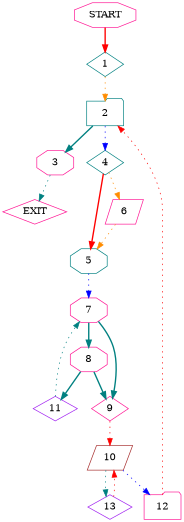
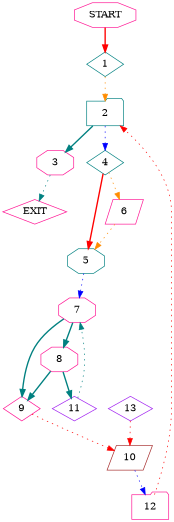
  digraph {
    node [color=deeppink shape=diamond]
    edge [color=teal style=dotted]
    n1 [label=START shape=octagon]
    1 [color=teal]
    2 [color=teal shape=folder]
    n4 [label=EXIT]
    3 [shape=octagon]
    4 [color=teal]
    5 [color=teal shape=octagon]
    6 [shape=parallelogram]
    7 [shape=octagon]
    8 [shape=octagon]
    9
    11 [color=purple]
    10 [color=brown shape=parallelogram]
    12 [shape=folder]
    13 [color=purple]
    n1 -> 1 [color=red style=bold]
    1 -> 2 [color=darkorange]
    2 -> 3 [style=bold]
    2 -> 4 [color=blue]
    3 -> n4
    4 -> 5 [color=red style=bold]
    4 -> 6 [color=darkorange]
    5 -> 7 [color=blue]
    6 -> 5 [color=darkorange]
    7 -> 8 [style=bold]
    7 -> 9 [style=bold]
    8 -> 9 [style=bold]
    8 -> 11 [style=bold]
    9 -> 10 [color=red]
    11 -> 7
    10 -> 12 [color=blue]
-   10 -> 13
    12 -> 2 [color=red]
    13 -> 10 [color=red]
  }
